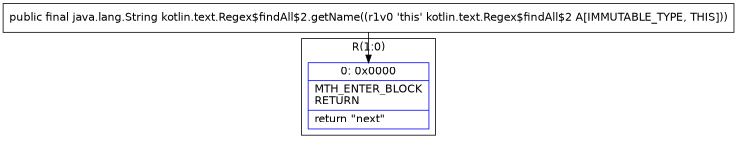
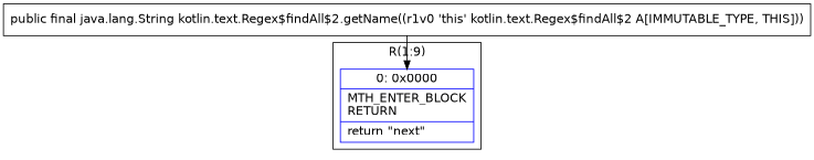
  digraph {
    fontname="DejaVu Sans"
    node [shape=record fontname="DejaVu Sans"]
    n1 [color=blue label="{0\:\ 0x0000|MTH_ENTER_BLOCK\lRETURN\l|return \"next\"\l}"]
    n2 [label="{public final java.lang.String kotlin.text.Regex$findAll$2.getName((r1v0 'this' kotlin.text.Regex$findAll$2 A[IMMUTABLE_TYPE, THIS])) }"]
    subgraph cluster_1 {
-     label="R(1:0)"
+     label="R(1:9)"
      n1
    }
    n2 -> n1 [fontname="DejaVu Sans"]
  }
